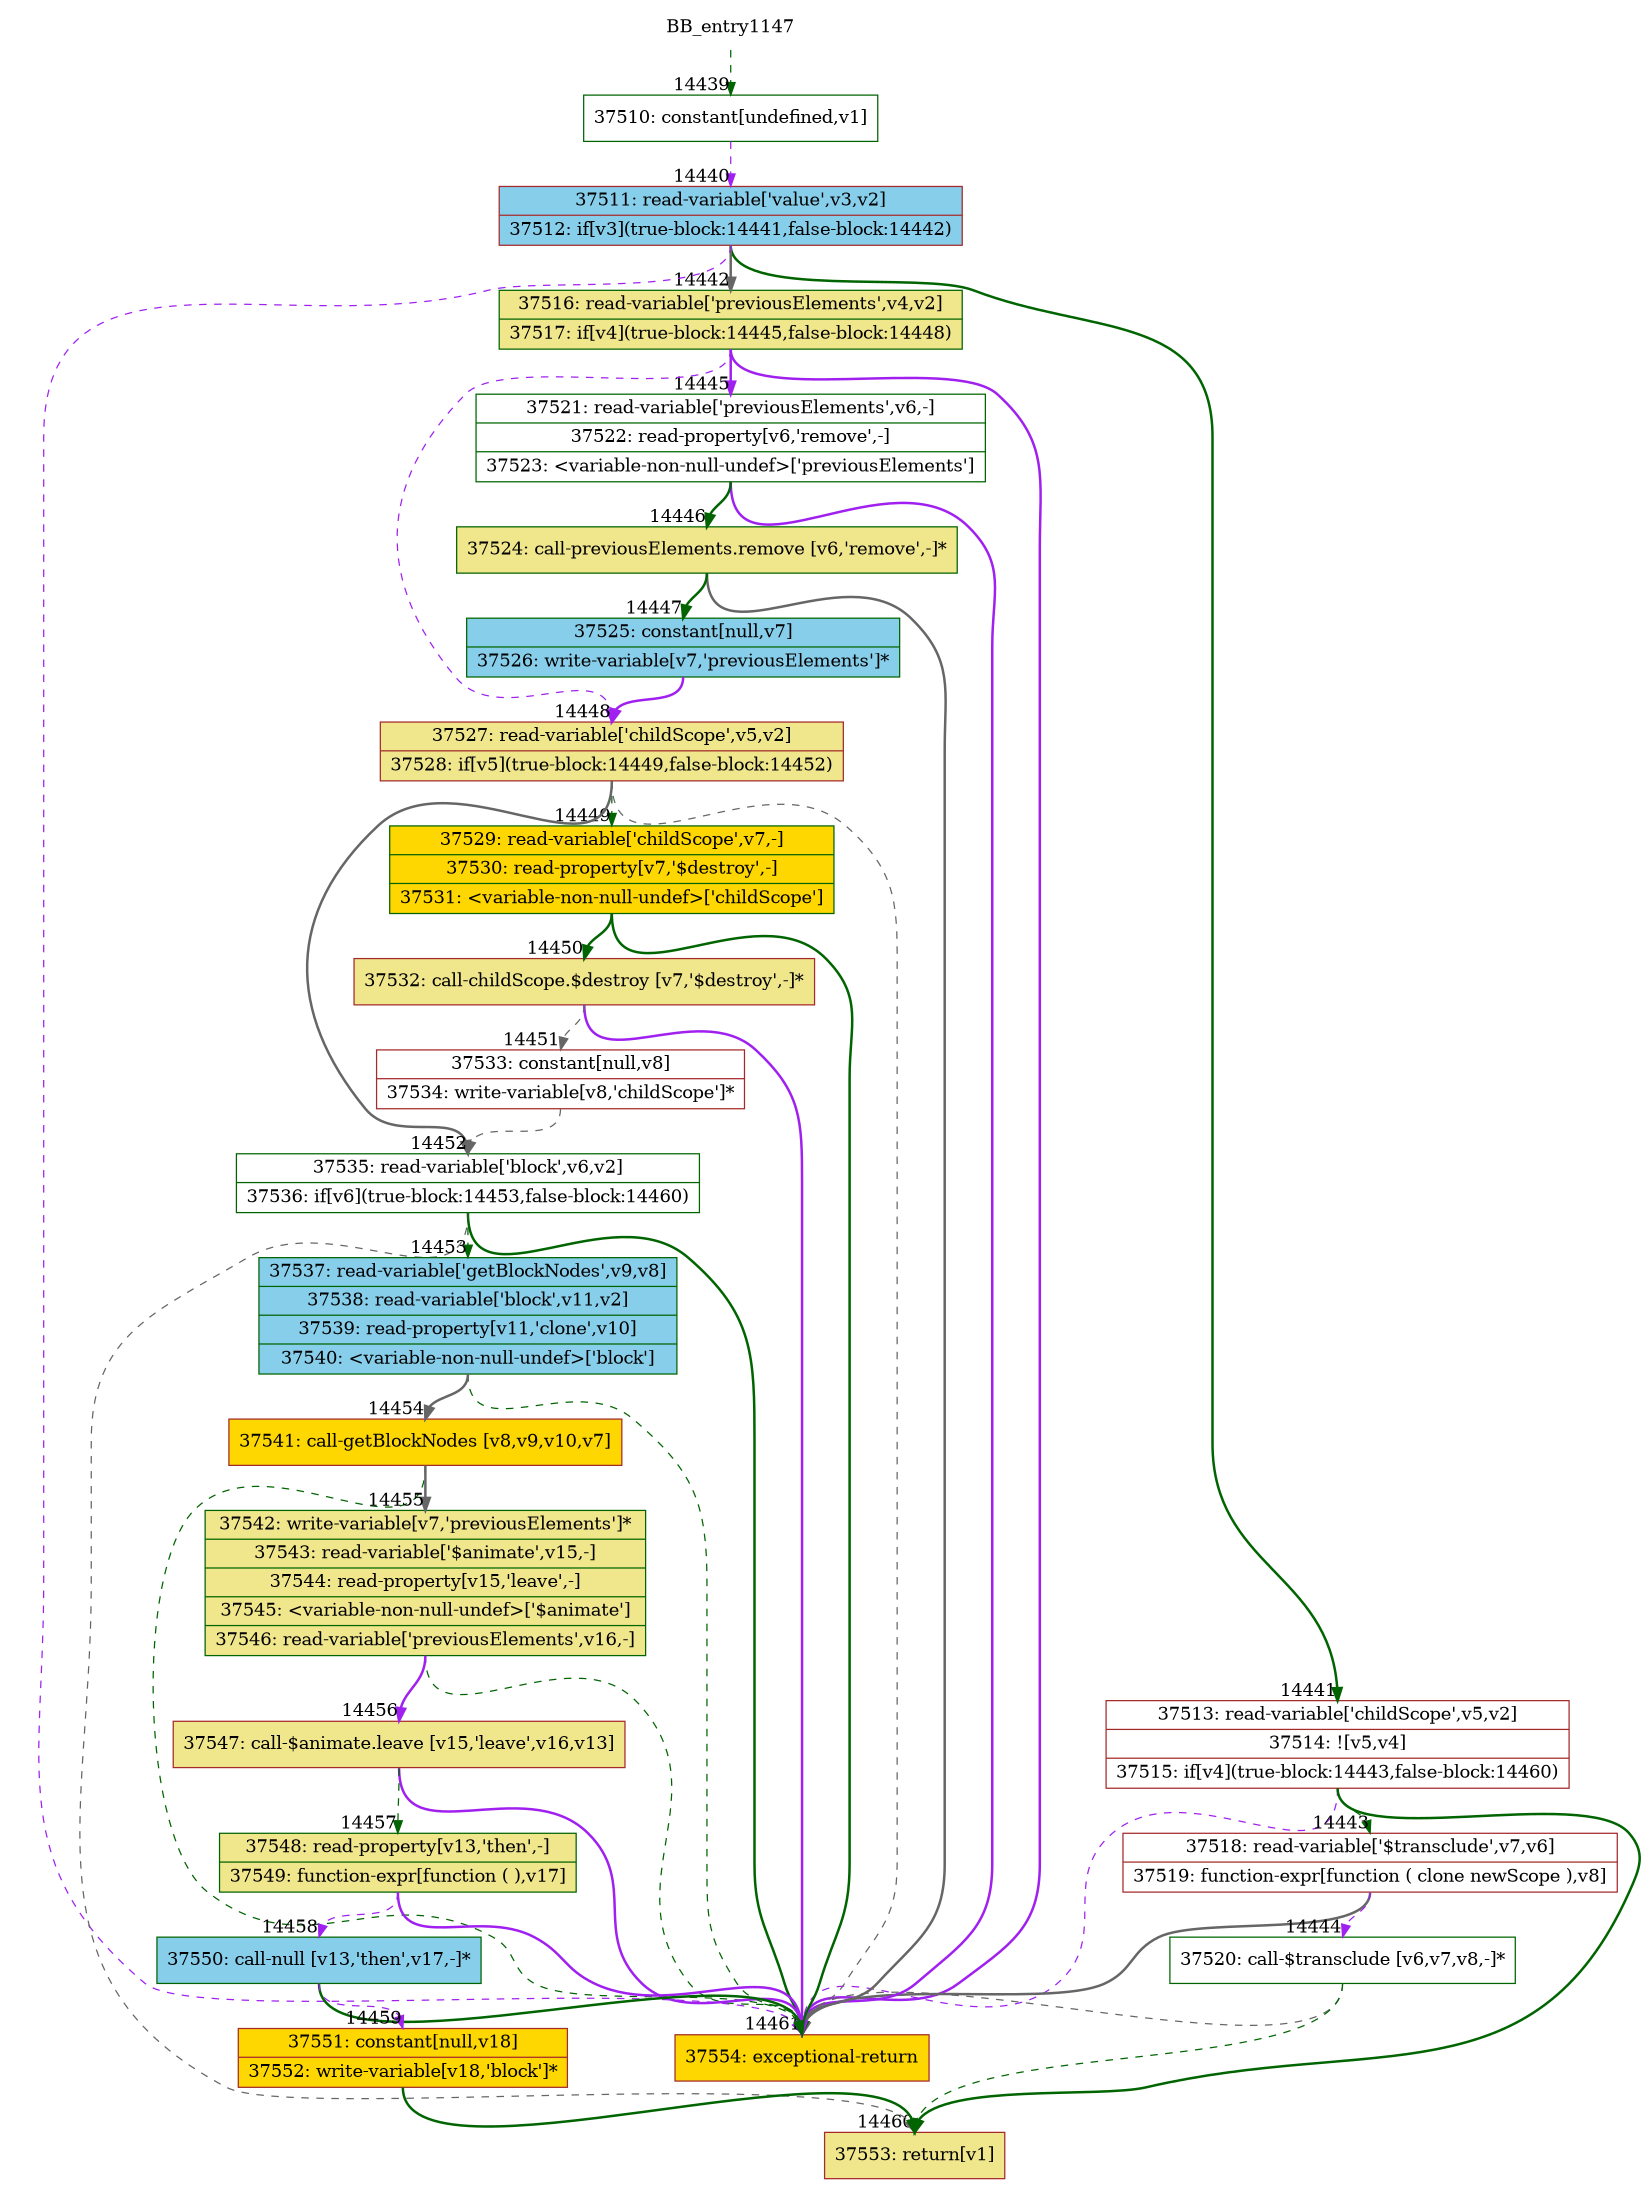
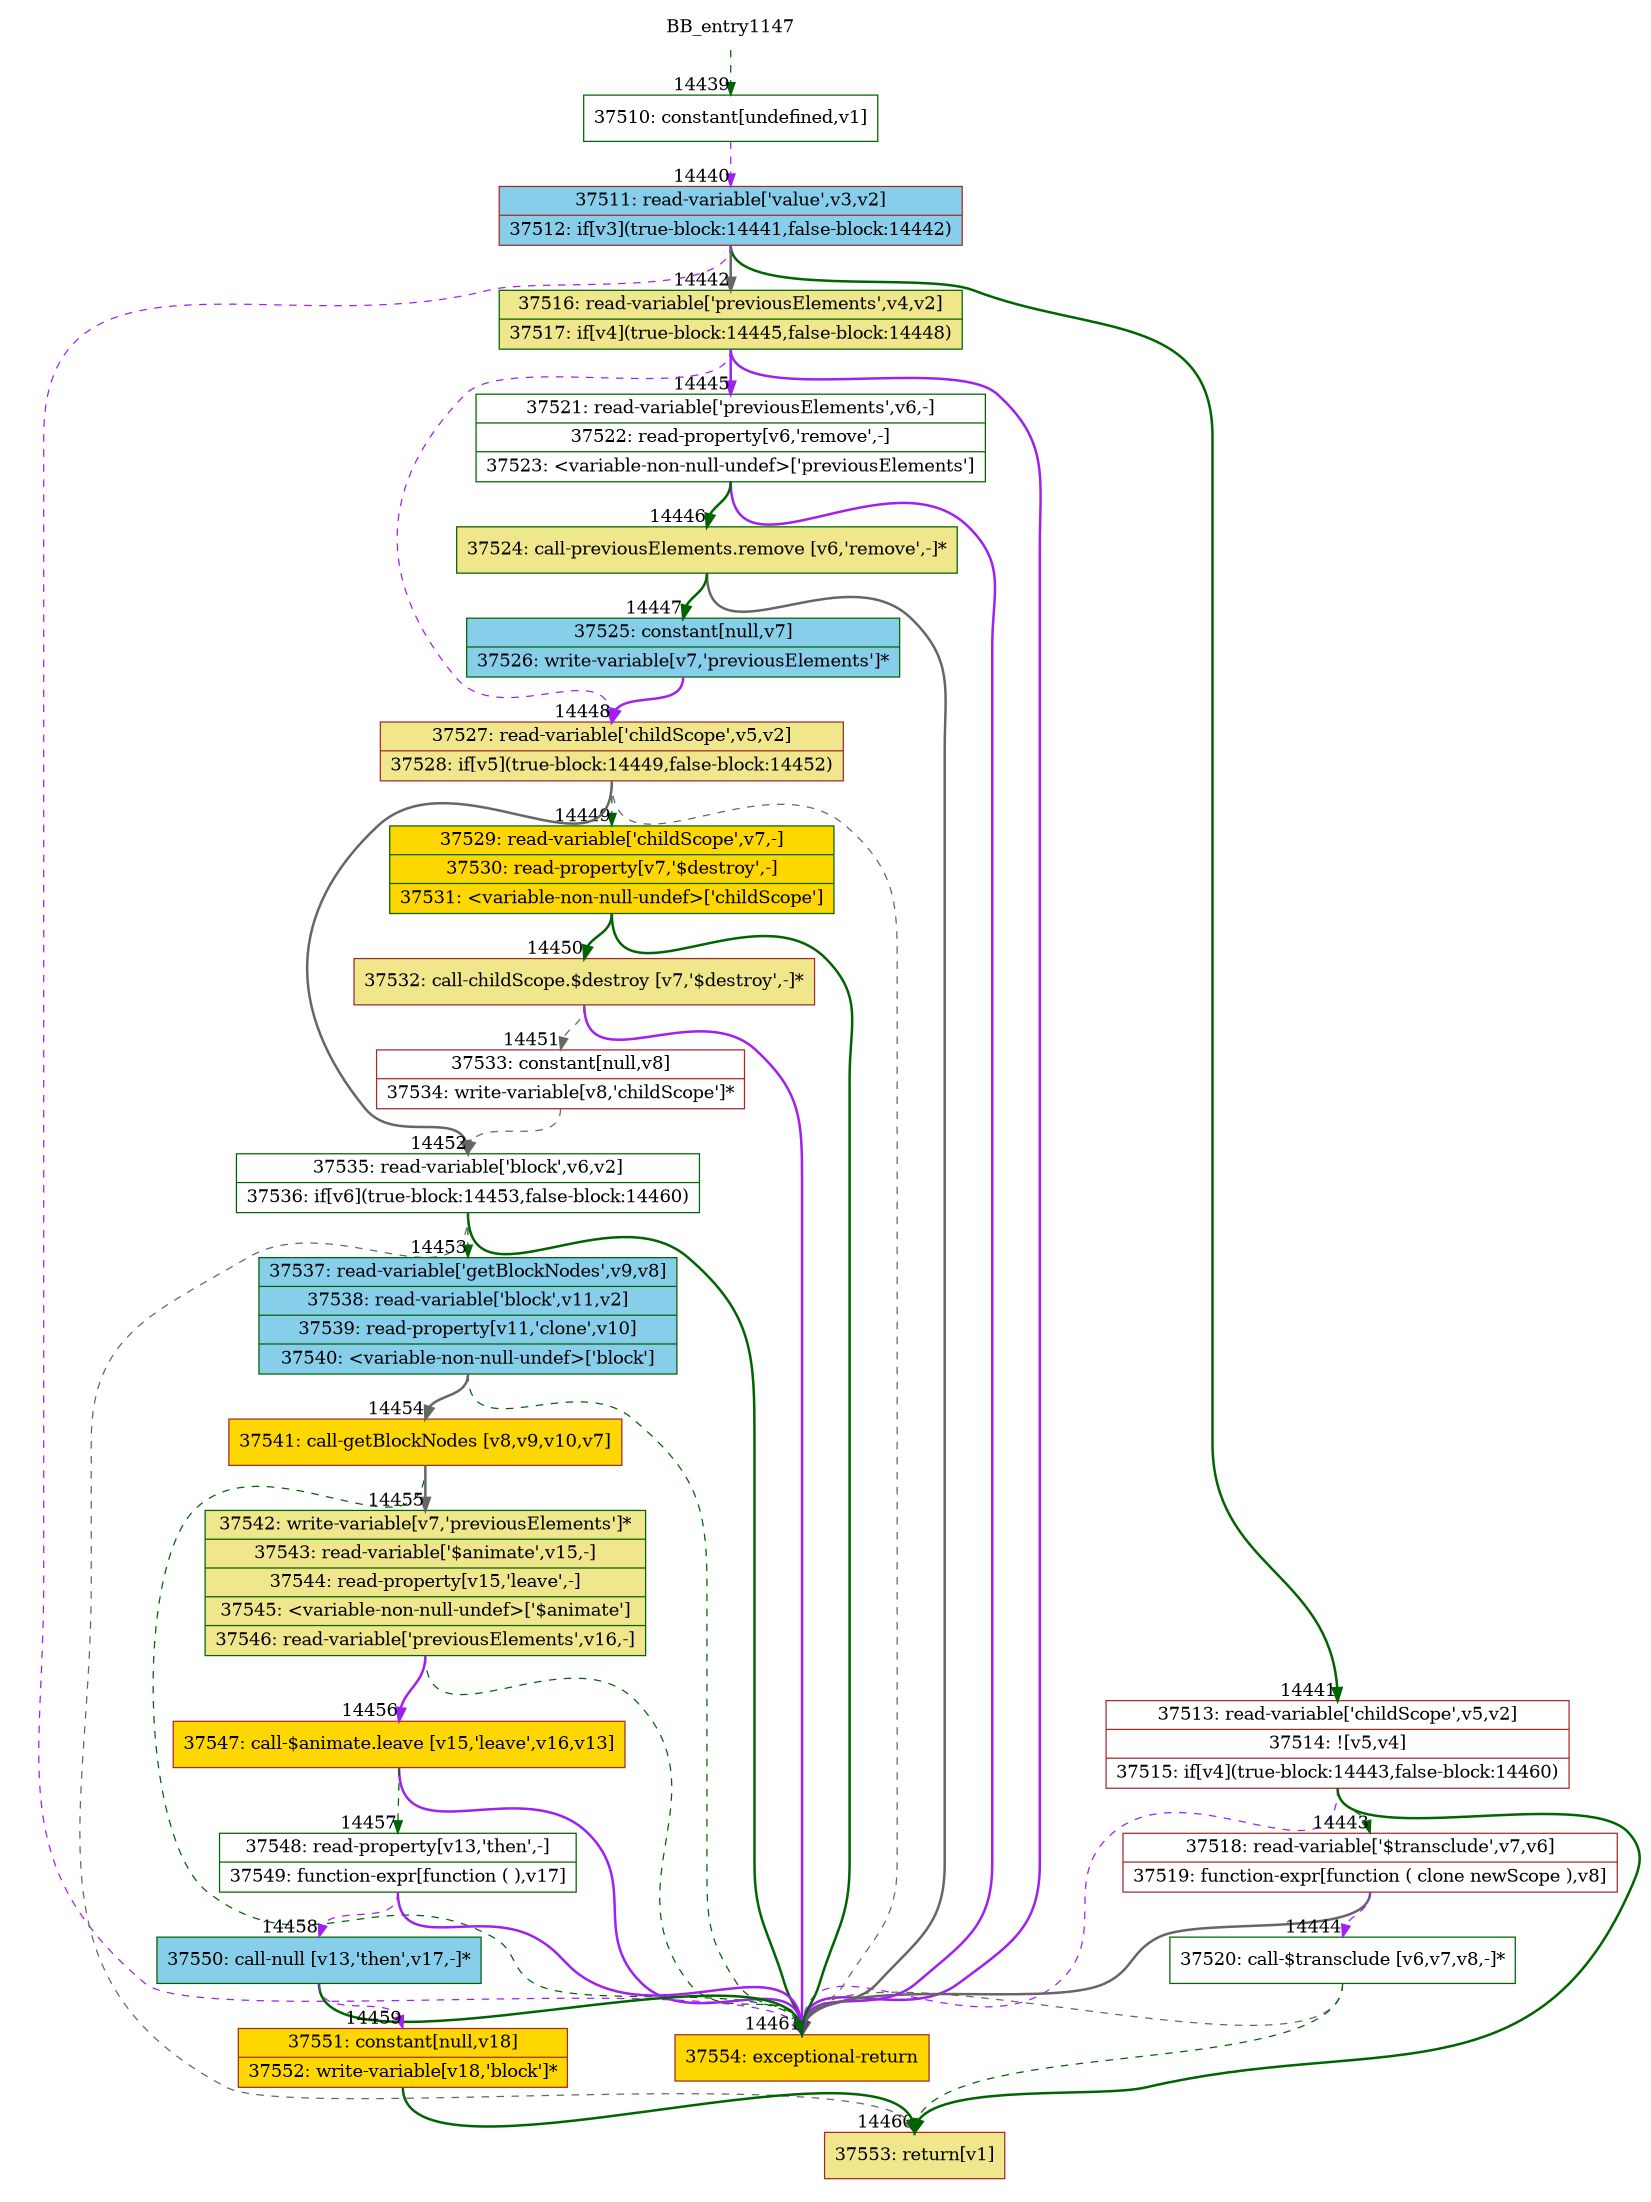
  digraph {
    rankdir=TD
    node [color=brown fillcolor=white shape=record style=filled]
    edge [color=darkgreen headport=n style=bold tailport=s]
    BB_entry1147 [shape=none]
    n2 [color=darkgreen label="{37510: constant[undefined,v1]}"]
    n3 [fillcolor=skyblue label="{37511: read-variable['value',v3,v2]|37512: if[v3](true-block:14441,false-block:14442)}"]
    n4 [label="{37513: read-variable['childScope',v5,v2]|37514: ![v5,v4]|37515: if[v4](true-block:14443,false-block:14460)}"]
    n5 [color=darkgreen fillcolor=khaki label="{37516: read-variable['previousElements',v4,v2]|37517: if[v4](true-block:14445,false-block:14448)}"]
    n6 [fillcolor=gold label="{37554: exceptional-return}"]
    n7 [label="{37518: read-variable['$transclude',v7,v6]|37519: function-expr[function ( clone newScope ),v8]}"]
    n8 [fillcolor=khaki label="{37553: return[v1]}"]
    n9 [color=darkgreen label="{37521: read-variable['previousElements',v6,-]|37522: read-property[v6,'remove',-]|37523: \<variable-non-null-undef\>['previousElements']}"]
    n10 [fillcolor=khaki label="{37527: read-variable['childScope',v5,v2]|37528: if[v5](true-block:14449,false-block:14452)}"]
    n11 [color=darkgreen label="{37520: call-$transclude [v6,v7,v8,-]*}"]
    n12 [color=darkgreen fillcolor=khaki label="{37524: call-previousElements.remove [v6,'remove',-]*}"]
    n13 [color=darkgreen fillcolor=gold label="{37529: read-variable['childScope',v7,-]|37530: read-property[v7,'$destroy',-]|37531: \<variable-non-null-undef\>['childScope']}"]
    n14 [color=darkgreen label="{37535: read-variable['block',v6,v2]|37536: if[v6](true-block:14453,false-block:14460)}"]
    n15 [color=darkgreen fillcolor=skyblue label="{37525: constant[null,v7]|37526: write-variable[v7,'previousElements']*}"]
    n16 [fillcolor=khaki label="{37532: call-childScope.$destroy [v7,'$destroy',-]*}"]
    n17 [color=darkgreen fillcolor=skyblue label="{37537: read-variable['getBlockNodes',v9,v8]|37538: read-variable['block',v11,v2]|37539: read-property[v11,'clone',v10]|37540: \<variable-non-null-undef\>['block']}"]
    n18 [label="{37533: constant[null,v8]|37534: write-variable[v8,'childScope']*}"]
    n19 [fillcolor=gold label="{37541: call-getBlockNodes [v8,v9,v10,v7]}"]
    n20 [color=darkgreen fillcolor=khaki label="{37542: write-variable[v7,'previousElements']*|37543: read-variable['$animate',v15,-]|37544: read-property[v15,'leave',-]|37545: \<variable-non-null-undef\>['$animate']|37546: read-variable['previousElements',v16,-]}"]
-   n21 [fillcolor=khaki label="{37547: call-$animate.leave [v15,'leave',v16,v13]}"]
-   n22 [color=darkgreen fillcolor=khaki label="{37548: read-property[v13,'then',-]|37549: function-expr[function ( ),v17]}"]
+   n21 [fillcolor=gold label="{37547: call-$animate.leave [v15,'leave',v16,v13]}"]
+   n22 [color=darkgreen label="{37548: read-property[v13,'then',-]|37549: function-expr[function ( ),v17]}"]
    n23 [color=darkgreen fillcolor=skyblue label="{37550: call-null [v13,'then',v17,-]*}"]
    n24 [fillcolor=gold label="{37551: constant[null,v18]|37552: write-variable[v18,'block']*}"]
    BB_entry1147 -> n2 [headlabel="    14439" style=dashed]
    n2 -> n3 [color=purple headlabel="      14440" style=dashed]
    n3 -> n4 [headlabel="      14441"]
    n3 -> n5 [color=gray40 headlabel="      14442"]
    n3 -> n6 [color=purple headlabel="      14461" style=dashed]
    n4 -> n6 [color=purple style=dashed]
    n4 -> n7 [headlabel="      14443" style=dashed]
    n4 -> n8 [headlabel="      14460"]
    n5 -> n6 [color=purple]
    n5 -> n9 [color=purple headlabel="      14445"]
    n5 -> n10 [color=purple headlabel="      14448" style=dashed]
    n7 -> n6 [color=gray40]
    n7 -> n11 [color=purple headlabel="      14444" style=dashed]
    n9 -> n6 [color=purple]
    n9 -> n12 [headlabel="      14446"]
    n10 -> n6 [color=gray40 style=dashed]
    n10 -> n13 [headlabel="      14449" style=dashed]
    n10 -> n14 [color=gray40 headlabel="      14452"]
    n11 -> n6 [color=gray40 style=dashed]
    n11 -> n8 [style=dashed]
    n12 -> n6 [color=gray40]
    n12 -> n15 [headlabel="      14447"]
    n13 -> n6
    n13 -> n16 [headlabel="      14450"]
    n14 -> n6
    n14 -> n8 [color=gray40 style=dashed]
    n14 -> n17 [headlabel="      14453" style=dashed]
    n15 -> n10 [color=purple]
    n16 -> n6 [color=purple]
    n16 -> n18 [color=gray40 headlabel="      14451" style=dashed]
    n17 -> n6 [style=dashed]
    n17 -> n19 [color=gray40 headlabel="      14454"]
    n18 -> n14 [color=gray40 style=dashed]
    n19 -> n6 [style=dashed]
    n19 -> n20 [color=gray40 headlabel="      14455"]
    n20 -> n6 [style=dashed]
    n20 -> n21 [color=purple headlabel="      14456"]
    n21 -> n6 [color=purple]
    n21 -> n22 [headlabel="      14457" style=dashed]
    n22 -> n6 [color=purple]
    n22 -> n23 [color=purple headlabel="      14458" style=dashed]
    n23 -> n6
    n23 -> n24 [color=purple headlabel="      14459" style=dashed]
    n24 -> n8
  }
